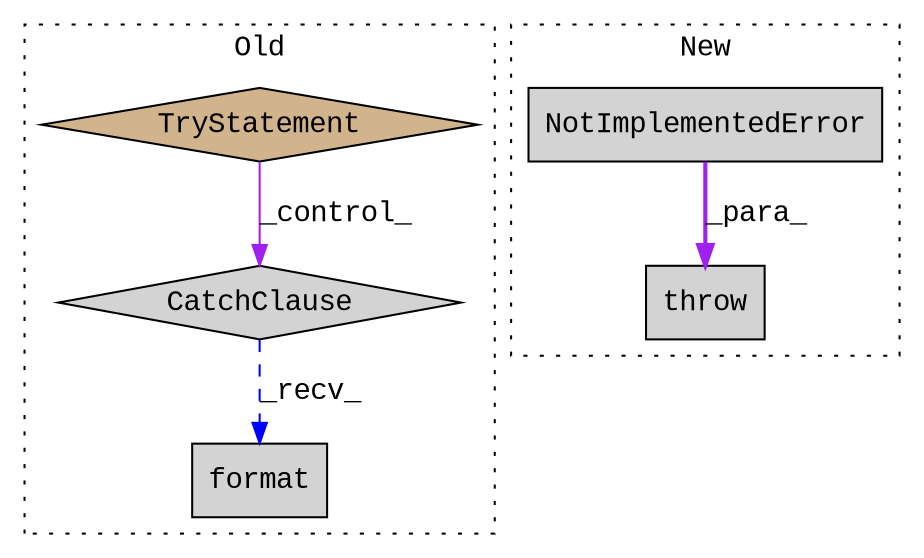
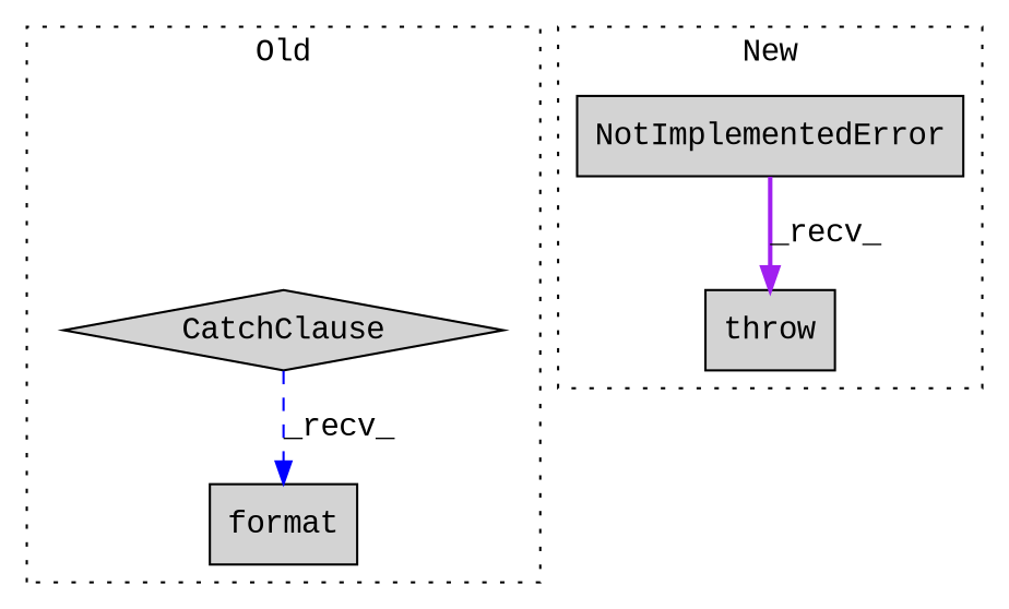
  digraph {
    fontname="Liberation Mono"
    node [a=32 fillcolor=lightgrey fontname="Liberation Mono" shape=box style=filled]
    edge [color=purple fontname="Liberation Mono"]
-   n1 [a=54 fillcolor=tan l=4 label=TryStatement s=764 shape=diamond]
    n2 [a=12 l="11,2" label=CatchClause s="1148,1170" shape=diamond]
    n3 [l="7,1" label=format s="1239,1268"]
    n4 [l=21 label=NotImplementedError s=607]
    n5 [a=53 l=6 label=throw s=601]
    subgraph cluster_1 {
      label=Old
      style=dotted
-     n1
      n2
      n3
    }
    subgraph cluster_2 {
      label=New
      style=dotted
      n4
      n5
    }
-   n1 -> n2 [label=_control_ style=solid]
    n2 -> n3 [color=blue label=_recv_ style=dashed]
-   n4 -> n5 [label=_para_ style=bold]
+   n4 -> n5 [label=_recv_ style=bold]
  }
